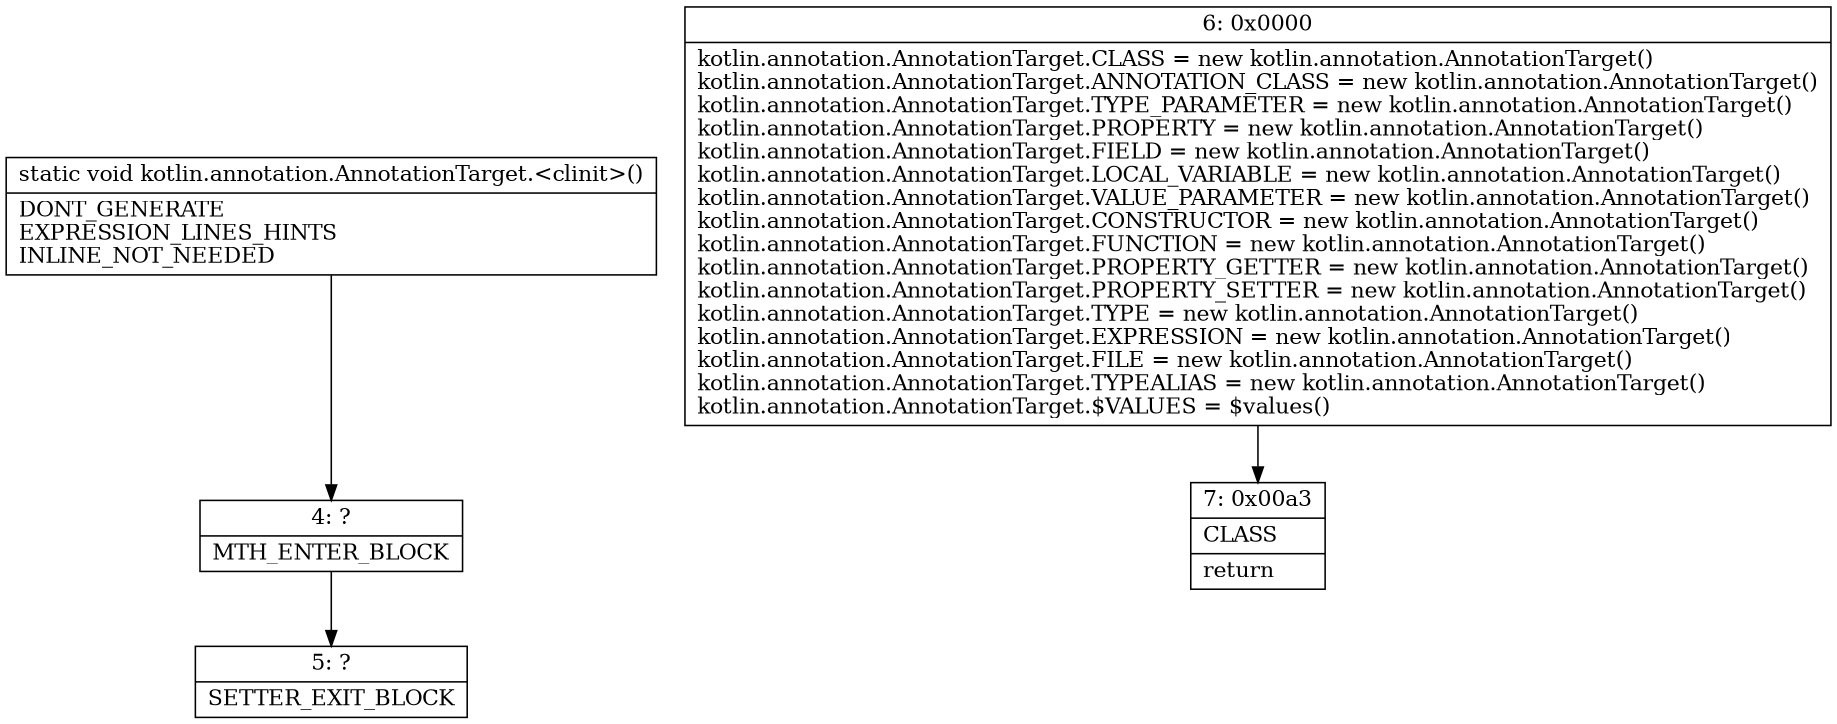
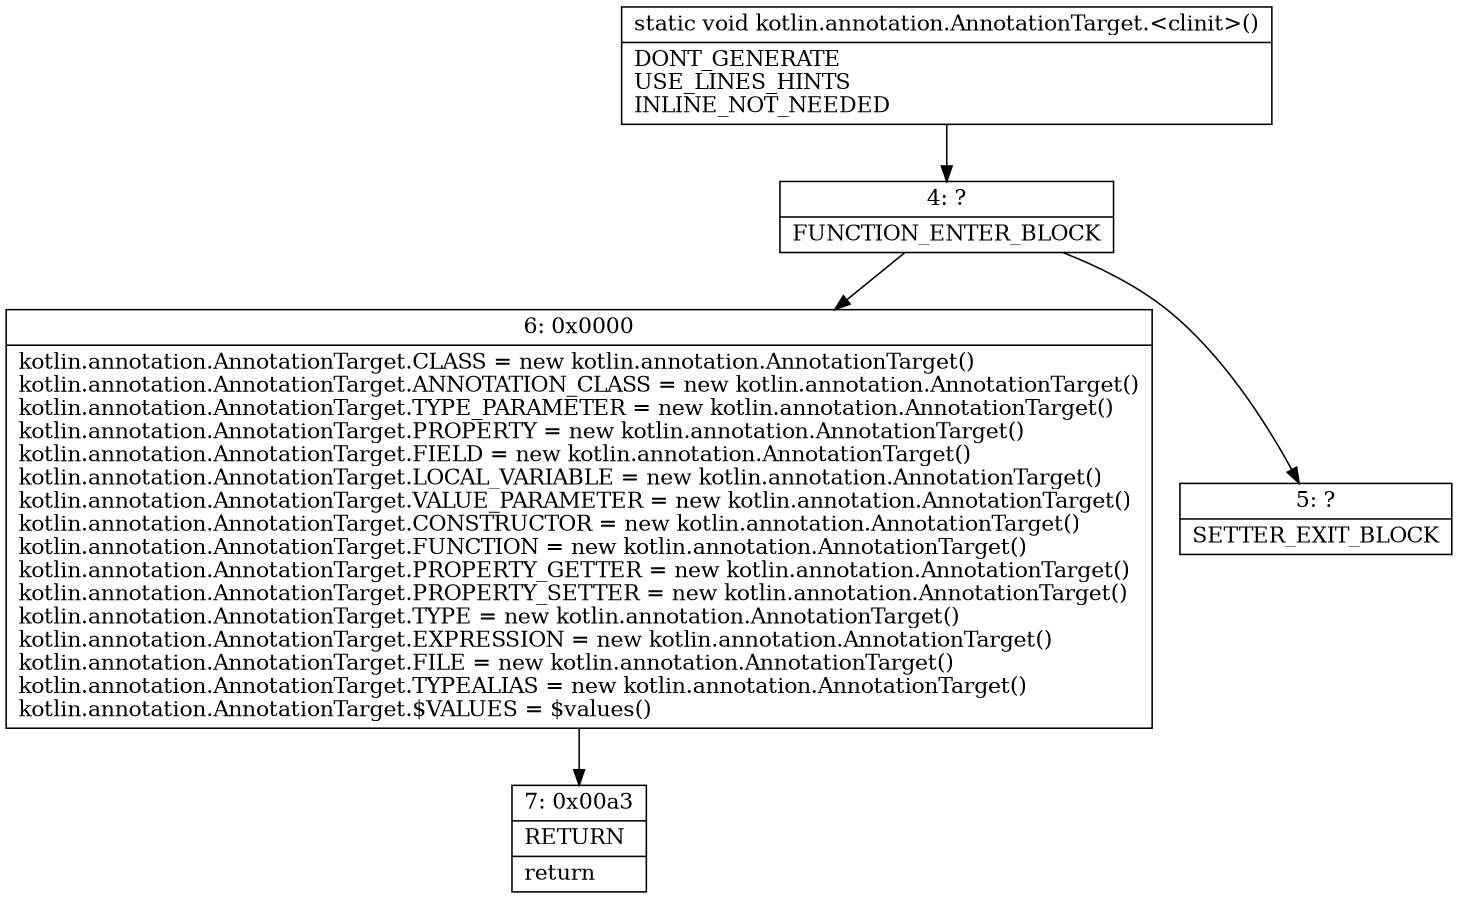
  digraph {
    node [shape=record]
-   n1 [label="{4\:\ ?|MTH_ENTER_BLOCK\l}"]
+   n1 [label="{4\:\ ?|FUNCTION_ENTER_BLOCK\l}"]
    n2 [label="{6\:\ 0x0000|kotlin.annotation.AnnotationTarget.CLASS = new kotlin.annotation.AnnotationTarget()\lkotlin.annotation.AnnotationTarget.ANNOTATION_CLASS = new kotlin.annotation.AnnotationTarget()\lkotlin.annotation.AnnotationTarget.TYPE_PARAMETER = new kotlin.annotation.AnnotationTarget()\lkotlin.annotation.AnnotationTarget.PROPERTY = new kotlin.annotation.AnnotationTarget()\lkotlin.annotation.AnnotationTarget.FIELD = new kotlin.annotation.AnnotationTarget()\lkotlin.annotation.AnnotationTarget.LOCAL_VARIABLE = new kotlin.annotation.AnnotationTarget()\lkotlin.annotation.AnnotationTarget.VALUE_PARAMETER = new kotlin.annotation.AnnotationTarget()\lkotlin.annotation.AnnotationTarget.CONSTRUCTOR = new kotlin.annotation.AnnotationTarget()\lkotlin.annotation.AnnotationTarget.FUNCTION = new kotlin.annotation.AnnotationTarget()\lkotlin.annotation.AnnotationTarget.PROPERTY_GETTER = new kotlin.annotation.AnnotationTarget()\lkotlin.annotation.AnnotationTarget.PROPERTY_SETTER = new kotlin.annotation.AnnotationTarget()\lkotlin.annotation.AnnotationTarget.TYPE = new kotlin.annotation.AnnotationTarget()\lkotlin.annotation.AnnotationTarget.EXPRESSION = new kotlin.annotation.AnnotationTarget()\lkotlin.annotation.AnnotationTarget.FILE = new kotlin.annotation.AnnotationTarget()\lkotlin.annotation.AnnotationTarget.TYPEALIAS = new kotlin.annotation.AnnotationTarget()\lkotlin.annotation.AnnotationTarget.$VALUES = $values()\l}"]
    n3 [label="{5\:\ ?|SETTER_EXIT_BLOCK\l}"]
-   n4 [label="{7\:\ 0x00a3|CLASS\l|return\l}"]
-   n5 [label="{static void kotlin.annotation.AnnotationTarget.\<clinit\>()  | DONT_GENERATE\lEXPRESSION_LINES_HINTS\lINLINE_NOT_NEEDED\l}"]
+   n4 [label="{7\:\ 0x00a3|RETURN\l|return\l}"]
+   n5 [label="{static void kotlin.annotation.AnnotationTarget.\<clinit\>()  | DONT_GENERATE\lUSE_LINES_HINTS\lINLINE_NOT_NEEDED\l}"]
+   n1 -> n2
    n1 -> n3
    n2 -> n4
    n5 -> n1
  }
